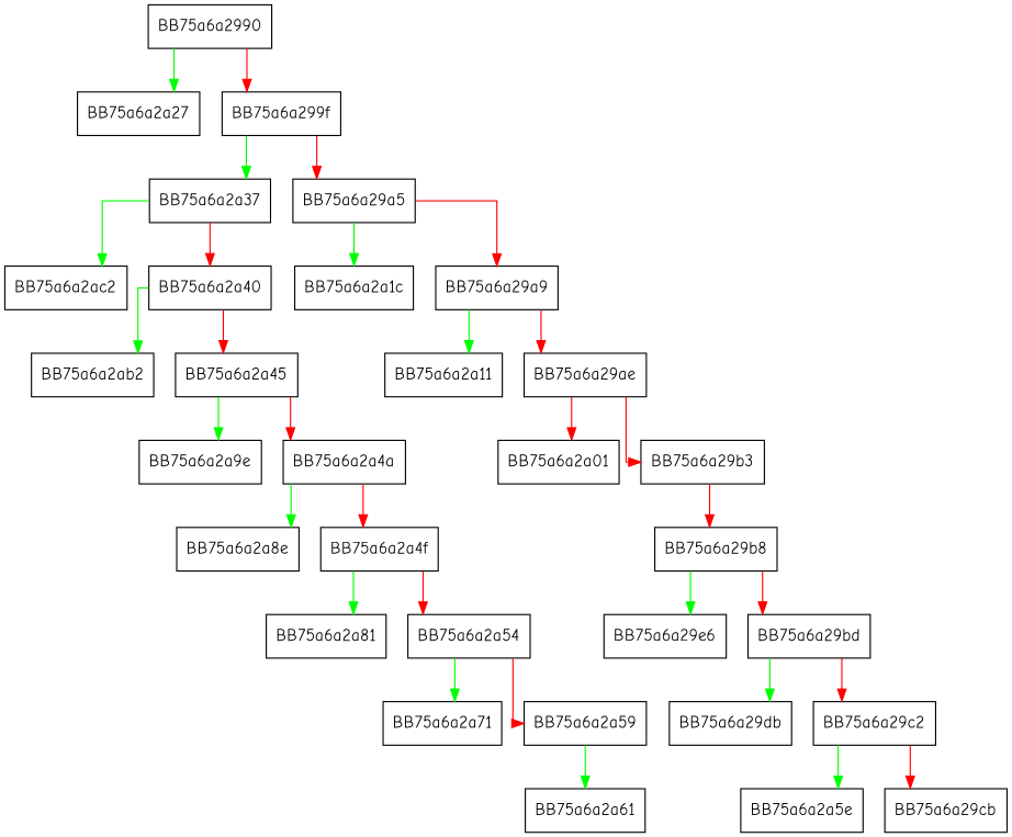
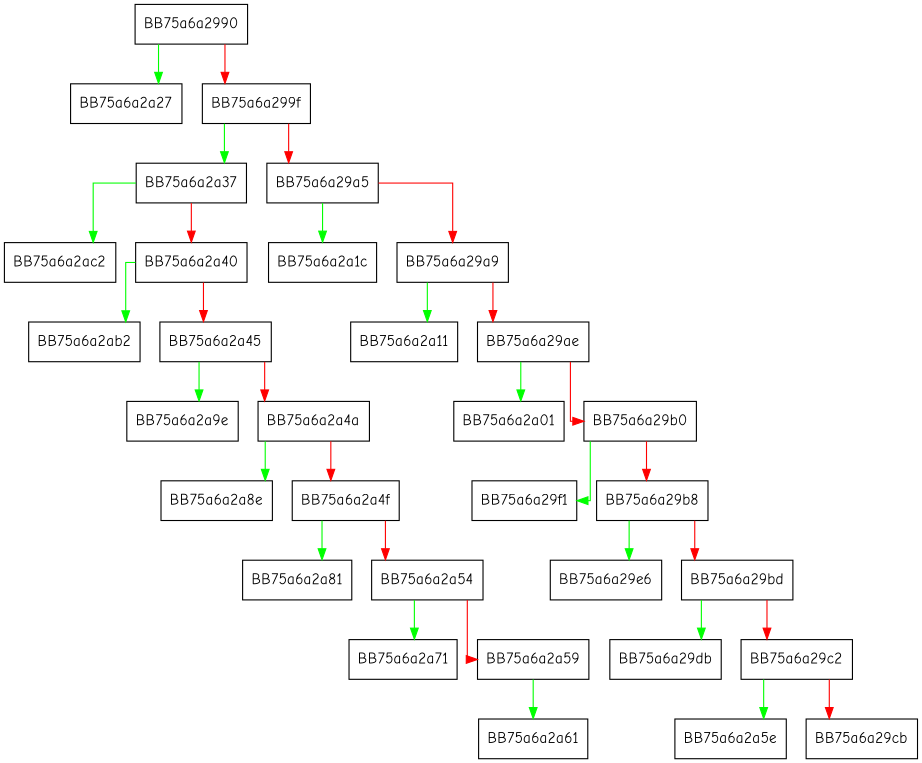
  digraph {
    fontname="Comic Neue"
    splines=ortho
    node [fontname="Comic Neue" shape=box]
    edge [color=green fontname="Comic Neue"]
    BB75a6a2990
    BB75a6a2a27
    BB75a6a299f
    BB75a6a2a37
    BB75a6a29a5
    BB75a6a2ac2
    BB75a6a2a40
    BB75a6a2a1c
    BB75a6a29a9
    BB75a6a2ab2
    BB75a6a2a45
    BB75a6a2a11
    BB75a6a29ae
    BB75a6a2a01
-   BB75a6a29b3
+   BB75a6a29b3 [label=BB75a6a29b0]
+   BB75a6a29f1
    BB75a6a29b8
    BB75a6a29e6
    BB75a6a29bd
    BB75a6a29db
    BB75a6a29c2
    BB75a6a2a5e
    BB75a6a29cb
    BB75a6a2a9e
    BB75a6a2a4a
    BB75a6a2a8e
    BB75a6a2a4f
    BB75a6a2a81
    BB75a6a2a54
    BB75a6a2a71
    BB75a6a2a59
    BB75a6a2a61
    BB75a6a2990 -> BB75a6a2a27
    BB75a6a2990 -> BB75a6a299f [color=red]
    BB75a6a299f -> BB75a6a2a37
    BB75a6a299f -> BB75a6a29a5 [color=red]
    BB75a6a2a37 -> BB75a6a2ac2
    BB75a6a2a37 -> BB75a6a2a40 [color=red]
    BB75a6a29a5 -> BB75a6a2a1c
    BB75a6a29a5 -> BB75a6a29a9 [color=red]
    BB75a6a2a40 -> BB75a6a2ab2
    BB75a6a2a40 -> BB75a6a2a45 [color=red]
    BB75a6a29a9 -> BB75a6a2a11
    BB75a6a29a9 -> BB75a6a29ae [color=red]
    BB75a6a2a45 -> BB75a6a2a9e
    BB75a6a2a45 -> BB75a6a2a4a [color=red]
-   BB75a6a29ae -> BB75a6a2a01 [color=red]
+   BB75a6a29ae -> BB75a6a2a01
    BB75a6a29ae -> BB75a6a29b3 [color=red]
+   BB75a6a29b3 -> BB75a6a29f1
    BB75a6a29b3 -> BB75a6a29b8 [color=red]
    BB75a6a29b8 -> BB75a6a29e6
    BB75a6a29b8 -> BB75a6a29bd [color=red]
    BB75a6a29bd -> BB75a6a29db
    BB75a6a29bd -> BB75a6a29c2 [color=red]
    BB75a6a29c2 -> BB75a6a2a5e
    BB75a6a29c2 -> BB75a6a29cb [color=red]
    BB75a6a2a4a -> BB75a6a2a8e
    BB75a6a2a4a -> BB75a6a2a4f [color=red]
    BB75a6a2a4f -> BB75a6a2a81
    BB75a6a2a4f -> BB75a6a2a54 [color=red]
    BB75a6a2a54 -> BB75a6a2a71
    BB75a6a2a54 -> BB75a6a2a59 [color=red]
    BB75a6a2a59 -> BB75a6a2a61
  }
